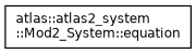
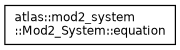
  digraph {
    rankdir=LR
-   n1 [color=black fillcolor=white fontname=Helvetica fontsize=10 height=0.2 label="atlas::atlas2_system\l::Mod2_System::equation" shape=record style=filled width=0.4]
+   n1 [color=black fillcolor=white fontname=Helvetica fontsize=10 height=0.2 label="atlas::mod2_system\l::Mod2_System::equation" shape=record style=filled width=0.4]
  }
